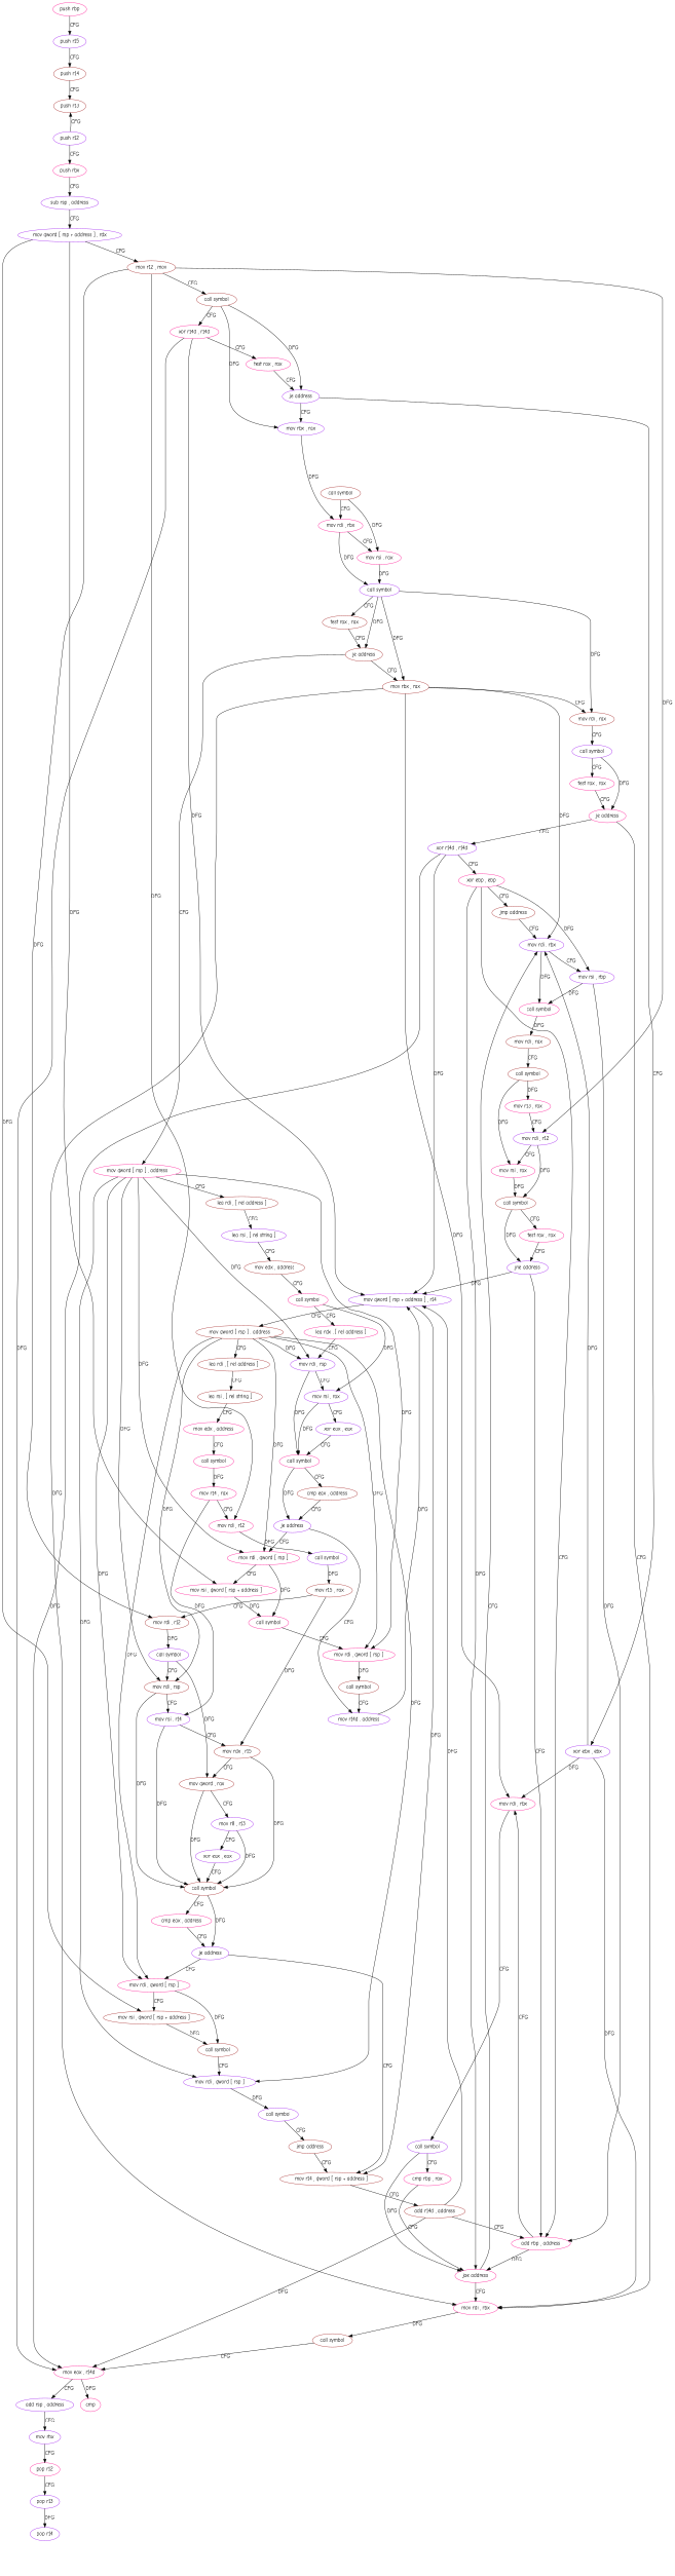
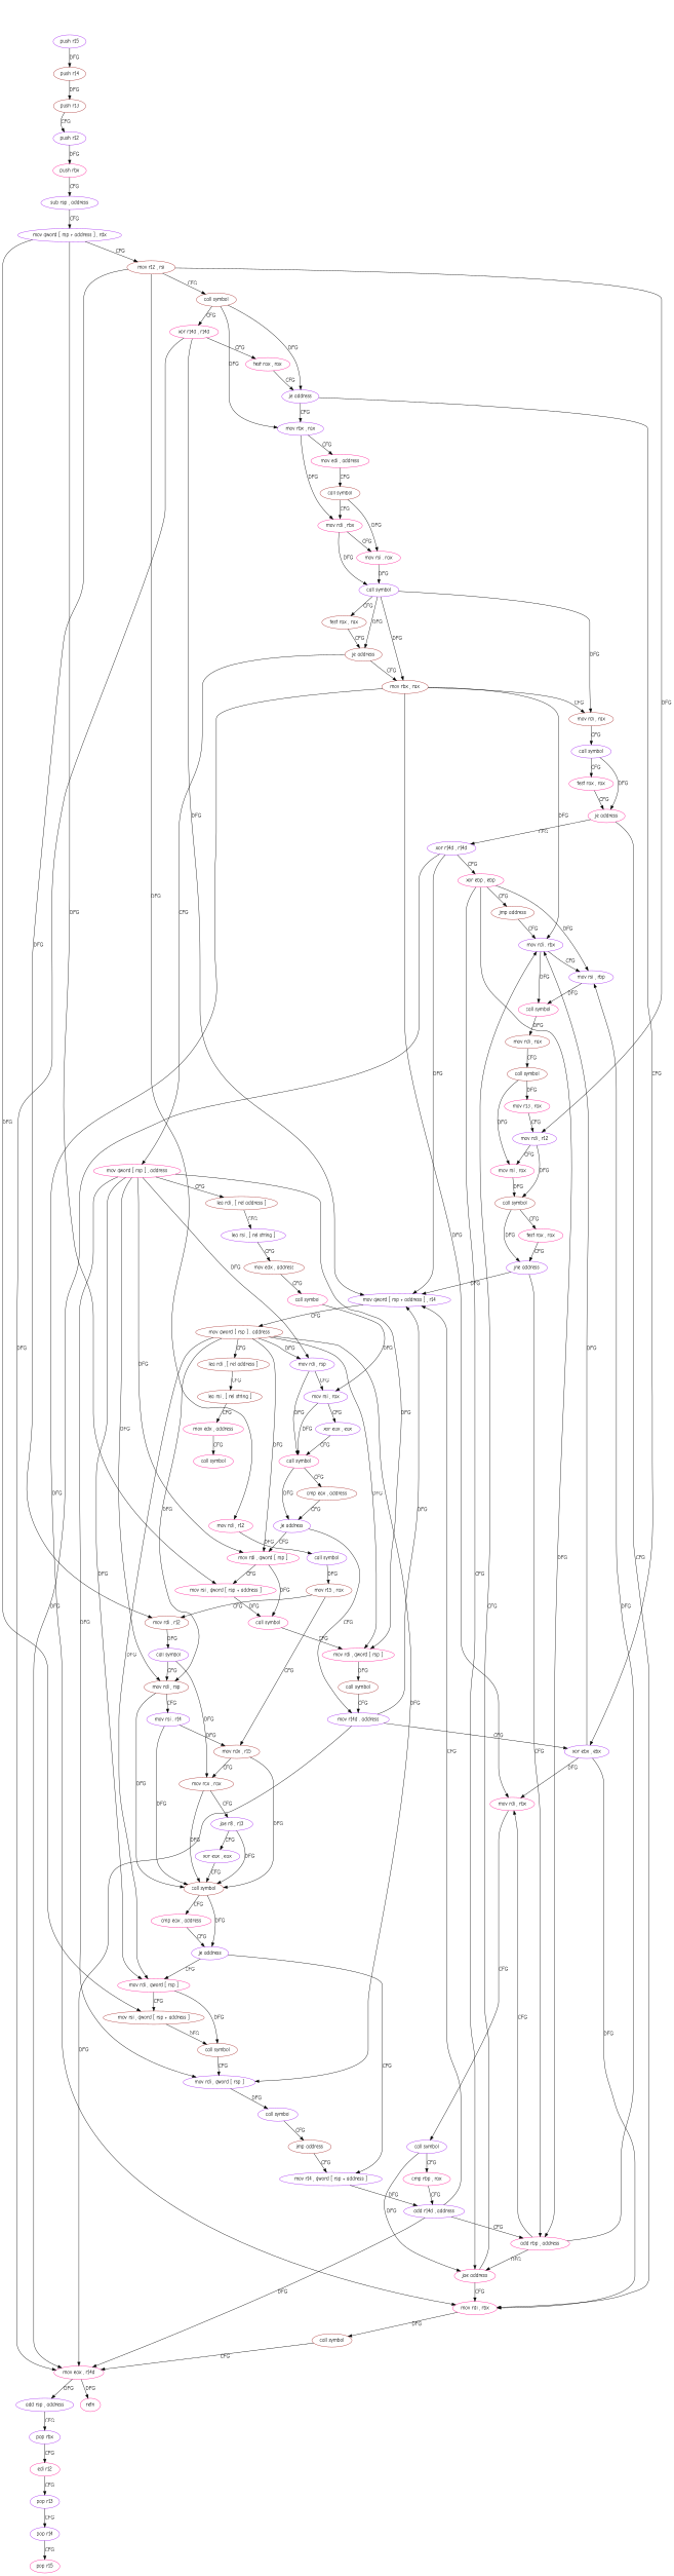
  digraph {
    fontname="Comic Neue"
    node [color=deeppink fontname="Comic Neue"]
    edge [fontname="Comic Neue"]
-   n1 [label="push rbp"]
    n2 [color=purple label="push r15"]
    n3 [color=brown label="push r14"]
    n4 [color=brown label="push r13"]
    n5 [color=purple label="push r12"]
    n6 [label="push rbx"]
    n7 [color=purple label="sub rsp , address"]
    n8 [color=purple label="mov qword [ rsp + address ] , rdx"]
-   n9 [color=brown label="mov r12 , mov"]
+   n9 [color=brown label="mov r12 , rsi"]
    n10 [label="mov rsi , qword [ rsp + address ]"]
    n11 [color=brown label="mov rsi , qword [ rsp + address ]"]
    n12 [color=brown label="call symbol"]
    n13 [color=purple label="mov rdi , r12"]
    n14 [label="mov rdi , r12"]
    n15 [color=brown label="mov rdi , r12"]
    n16 [label="call symbol"]
    n17 [color=brown label="call symbol"]
    n18 [label="xor r14d , r14d"]
    n19 [color=purple label="je address"]
    n20 [color=purple label="mov rbx , rax"]
    n21 [label="mov rsi , rax"]
    n22 [color=brown label="call symbol"]
    n23 [color=purple label="call symbol"]
    n24 [color=purple label="call symbol"]
    n25 [label="test rax , rax"]
    n26 [label="mov eax , r14d"]
    n27 [color=purple label="mov qword [ rsp + address ] , r14"]
    n28 [color=purple label="xor ebx , ebx"]
+   n29 [label="mov edi , address"]
    n30 [label="mov rdi , rbx"]
    n31 [color=purple label="add rsp , address"]
-   n32 [label=cmp]
+   n32 [label=retn]
    n33 [color=brown label="mov qword [ rsp ] , address"]
-   n34 [color=brown label="mov r14 , qword [ rsp + address ]"]
+   n34 [color=purple label="mov r14 , qword [ rsp + address ]"]
    n35 [label="mov rdi , rbx"]
    n36 [color=purple label="mov rdi , rbx"]
    n37 [label="mov rdi , rbx"]
    n38 [color=brown label="call symbol"]
    n39 [color=purple label="mov rsi , rbp"]
    n40 [label="call symbol"]
    n41 [color=purple label="call symbol"]
    n42 [color=brown label="call symbol"]
    n43 [label="mov rsi , rax"]
    n44 [color=purple label="call symbol"]
    n45 [color=brown label="test rax , rax"]
    n46 [color=brown label="je address"]
    n47 [color=brown label="mov rbx , rax"]
    n48 [color=brown label="mov rdi , rax"]
    n49 [label="mov qword [ rsp ] , address"]
    n50 [color=purple label="call symbol"]
    n51 [color=brown label="lea rdi , [ rel address ]"]
    n52 [color=purple label="mov rdi , rsp"]
    n53 [label="mov rdi , qword [ rsp ]"]
    n54 [label="mov rdi , qword [ rsp ]"]
    n55 [color=brown label="mov rdi , rsp"]
    n56 [label="mov rdi , qword [ rsp ]"]
    n57 [color=purple label="mov rdi , qword [ rsp ]"]
    n58 [color=purple label="lea rsi , [ rel string ]"]
    n59 [color=purple label="mov rsi , rax"]
    n60 [label="call symbol"]
    n61 [color=brown label="call symbol"]
    n62 [color=purple label="mov rsi , r14"]
    n63 [color=brown label="call symbol"]
    n64 [color=purple label="call symbol"]
    n65 [color=brown label="mov edx , address"]
    n66 [label="call symbol"]
-   n67 [label="lea rdx , [ rel address ]"]
    n68 [color=purple label="xor eax , eax"]
    n69 [color=brown label="cmp eax , address"]
    n70 [color=purple label="je address"]
    n71 [color=purple label="mov r14d , address"]
    n72 [label="test rax , rax"]
    n73 [label="je address"]
    n74 [color=purple label="xor r14d , r14d"]
    n75 [label="xor ebp , ebp"]
    n76 [color=brown label="jmp address"]
    n77 [label="add rbp , address"]
    n78 [label="jae address"]
-   n79 [color=purple label="mov rbx"]
-   n80 [label="pop r12"]
+   n79 [color=purple label="pop rbx"]
+   n80 [label="edi r12"]
    n81 [color=purple label="pop r13"]
    n82 [color=purple label="pop r14"]
+   n83 [label="pop r15"]
    n84 [color=brown label="mov rdi , rax"]
    n85 [color=brown label="call symbol"]
    n86 [label="mov r13 , rax"]
-   n87 [color=purple label="mov r8 , r13"]
+   n87 [color=purple label="jae r8 , r13"]
    n88 [color=purple label="xor eax , eax"]
    n89 [label="test rax , rax"]
    n90 [color=purple label="jne address"]
    n91 [color=brown label="lea rdi , [ rel address ]"]
-   n92 [color=brown label="add r14d , address"]
+   n92 [color=purple label="add r14d , address"]
    n93 [label="cmp rbp , rax"]
    n94 [color=brown label="lea rsi , [ rel string ]"]
    n95 [label="mov edx , address"]
    n96 [label="call symbol"]
-   n97 [label="mov r14 , rax"]
    n98 [color=brown label="mov rdx , r15"]
    n99 [color=brown label="mov r15 , rax"]
-   n100 [color=brown label="mov qword , rax"]
+   n100 [color=brown label="mov rcx , rax"]
    n101 [label="cmp eax , address"]
    n102 [color=purple label="je address"]
    n103 [color=brown label="jmp address"]
-   n1 -> n2 [label=CFG]
-   n2 -> n3 [label=CFG]
-   n3 -> n4 [label=CFG]
-   n5 -> n4 [label=CFG]
-   n5 -> n6 [label=CFG]
+   n2 -> n3 [label=DFG]
+   n3 -> n4 [label=DFG]
+   n4 -> n5 [label=CFG]
+   n5 -> n6 [label=DFG]
    n6 -> n7 [label=CFG]
    n7 -> n8 [label=CFG]
    n8 -> n9 [label=CFG]
    n8 -> n10 [label=DFG]
    n8 -> n11 [label=DFG]
    n9 -> n12 [label=CFG]
    n9 -> n13 [label=DFG]
    n9 -> n14 [label=DFG]
    n9 -> n15 [label=DFG]
    n10 -> n16 [label=DFG]
    n11 -> n17 [label=DFG]
    n12 -> n18 [label=CFG]
    n12 -> n19 [label=DFG]
    n12 -> n20 [label=DFG]
    n13 -> n21 [label=CFG]
    n13 -> n22 [label=DFG]
    n14 -> n23 [label=DFG]
    n15 -> n24 [label=DFG]
    n16 -> n54 [label=CFG]
    n17 -> n57 [label=CFG]
    n18 -> n25 [label=CFG]
    n18 -> n26 [label=DFG]
    n18 -> n27 [label=DFG]
    n19 -> n20 [label=CFG]
    n19 -> n28 [label=CFG]
+   n20 -> n29 [label=CFG]
    n20 -> n30 [label=DFG]
    n21 -> n22 [label=DFG]
    n22 -> n89 [label=CFG]
    n22 -> n90 [label=DFG]
    n23 -> n99 [label=DFG]
    n24 -> n55 [label=CFG]
    n24 -> n100 [label=DFG]
    n25 -> n19 [label=CFG]
-   n26 -> n31 [label=CFG]
+   n26 -> n31 [label=DFG]
    n26 -> n32 [label=DFG]
    n27 -> n33 [label=CFG]
-   n27 -> n34 [label=DFG]
    n28 -> n35 [label=DFG]
    n28 -> n36 [label=DFG]
    n28 -> n37 [label=DFG]
+   n29 -> n42 [label=CFG]
    n30 -> n43 [label=CFG]
    n30 -> n44 [label=DFG]
    n31 -> n79 [label=CFG]
    n33 -> n52 [label=DFG]
    n33 -> n53 [label=DFG]
    n33 -> n54 [label=DFG]
    n33 -> n55 [label=DFG]
    n33 -> n56 [label=DFG]
    n33 -> n57 [label=DFG]
    n33 -> n91 [label=CFG]
-   n34 -> n92 [label=CFG]
+   n34 -> n92 [label=DFG]
    n35 -> n38 [label=DFG]
    n36 -> n39 [label=CFG]
    n36 -> n40 [label=DFG]
    n37 -> n41 [label=CFG]
    n38 -> n26 [label=CFG]
    n39 -> n40 [label=DFG]
    n40 -> n84 [label=DFG]
    n41 -> n78 [label=DFG]
    n41 -> n93 [label=CFG]
    n42 -> n30 [label=CFG]
    n42 -> n43 [label=DFG]
    n43 -> n44 [label=DFG]
    n44 -> n45 [label=CFG]
    n44 -> n46 [label=DFG]
    n44 -> n47 [label=DFG]
    n44 -> n48 [label=DFG]
    n45 -> n46 [label=CFG]
    n46 -> n47 [label=CFG]
    n46 -> n49 [label=CFG]
    n47 -> n35 [label=DFG]
    n47 -> n36 [label=DFG]
    n47 -> n37 [label=DFG]
    n47 -> n48 [label=CFG]
    n48 -> n50 [label=CFG]
    n49 -> n51 [label=CFG]
    n49 -> n52 [label=DFG]
    n49 -> n53 [label=DFG]
    n49 -> n54 [label=DFG]
    n49 -> n55 [label=DFG]
    n49 -> n56 [label=DFG]
    n49 -> n57 [label=DFG]
    n50 -> n72 [label=CFG]
    n50 -> n73 [label=DFG]
    n51 -> n58 [label=CFG]
    n52 -> n59 [label=CFG]
    n52 -> n60 [label=DFG]
    n53 -> n10 [label=CFG]
    n53 -> n16 [label=DFG]
    n54 -> n61 [label=DFG]
    n55 -> n62 [label=CFG]
    n55 -> n63 [label=DFG]
    n56 -> n11 [label=CFG]
    n56 -> n17 [label=DFG]
    n57 -> n64 [label=DFG]
    n58 -> n65 [label=CFG]
    n59 -> n60 [label=DFG]
    n59 -> n68 [label=CFG]
    n60 -> n69 [label=CFG]
    n60 -> n70 [label=DFG]
    n61 -> n71 [label=CFG]
    n62 -> n63 [label=DFG]
-   n62 -> n98 [label=CFG]
+   n62 -> n98 [label=DFG]
    n63 -> n101 [label=CFG]
    n63 -> n102 [label=DFG]
    n64 -> n103 [label=CFG]
    n65 -> n66 [label=CFG]
    n66 -> n59 [label=DFG]
-   n66 -> n67 [label=CFG]
-   n67 -> n52 [label=CFG]
    n68 -> n60 [label=CFG]
    n69 -> n70 [label=CFG]
    n70 -> n53 [label=CFG]
    n70 -> n71 [label=CFG]
+   n71 -> n26 [label=DFG]
    n71 -> n27 [label=DFG]
+   n71 -> n28 [label=CFG]
    n72 -> n73 [label=CFG]
    n73 -> n35 [label=CFG]
    n73 -> n74 [label=CFG]
    n74 -> n26 [label=DFG]
    n74 -> n27 [label=DFG]
    n74 -> n75 [label=CFG]
    n75 -> n39 [label=DFG]
    n75 -> n76 [label=CFG]
-   n75 -> n77 [label=CFG]
-   n75 -> n78 [label=DFG]
+   n75 -> n77 [label=DFG]
+   n75 -> n78 [label=CFG]
    n76 -> n36 [label=CFG]
    n77 -> n37 [label=CFG]
-   n39 -> n77 [label=DFG]
+   n77 -> n39 [label=DFG]
    n77 -> n78 [label=DFG]
    n78 -> n35 [label=CFG]
    n78 -> n36 [label=CFG]
    n79 -> n80 [label=CFG]
    n80 -> n81 [label=CFG]
-   n81 -> n82 [label=DFG]
+   n81 -> n82 [label=CFG]
+   n82 -> n83 [label=CFG]
    n84 -> n85 [label=CFG]
    n85 -> n21 [label=DFG]
    n85 -> n86 [label=DFG]
    n86 -> n13 [label=CFG]
    n87 -> n63 [label=DFG]
    n87 -> n88 [label=CFG]
    n88 -> n63 [label=CFG]
    n89 -> n90 [label=CFG]
    n90 -> n27 [label=DFG]
    n90 -> n77 [label=CFG]
    n91 -> n94 [label=CFG]
    n92 -> n26 [label=DFG]
-   n92 -> n27 [label=DFG]
+   n92 -> n27 [label=CFG]
    n92 -> n77 [label=CFG]
-   n93 -> n78 [label=CFG]
+   n93 -> n92 [label=CFG]
    n94 -> n95 [label=CFG]
    n95 -> n96 [label=CFG]
-   n96 -> n97 [label=DFG]
-   n97 -> n14 [label=CFG]
-   n97 -> n62 [label=DFG]
    n98 -> n63 [label=DFG]
    n98 -> n100 [label=CFG]
    n99 -> n15 [label=CFG]
-   n99 -> n98 [label=DFG]
+   n99 -> n98 [label=CFG]
    n100 -> n63 [label=DFG]
    n100 -> n87 [label=CFG]
    n101 -> n102 [label=CFG]
    n102 -> n34 [label=CFG]
    n102 -> n56 [label=CFG]
    n103 -> n34 [label=CFG]
  }
